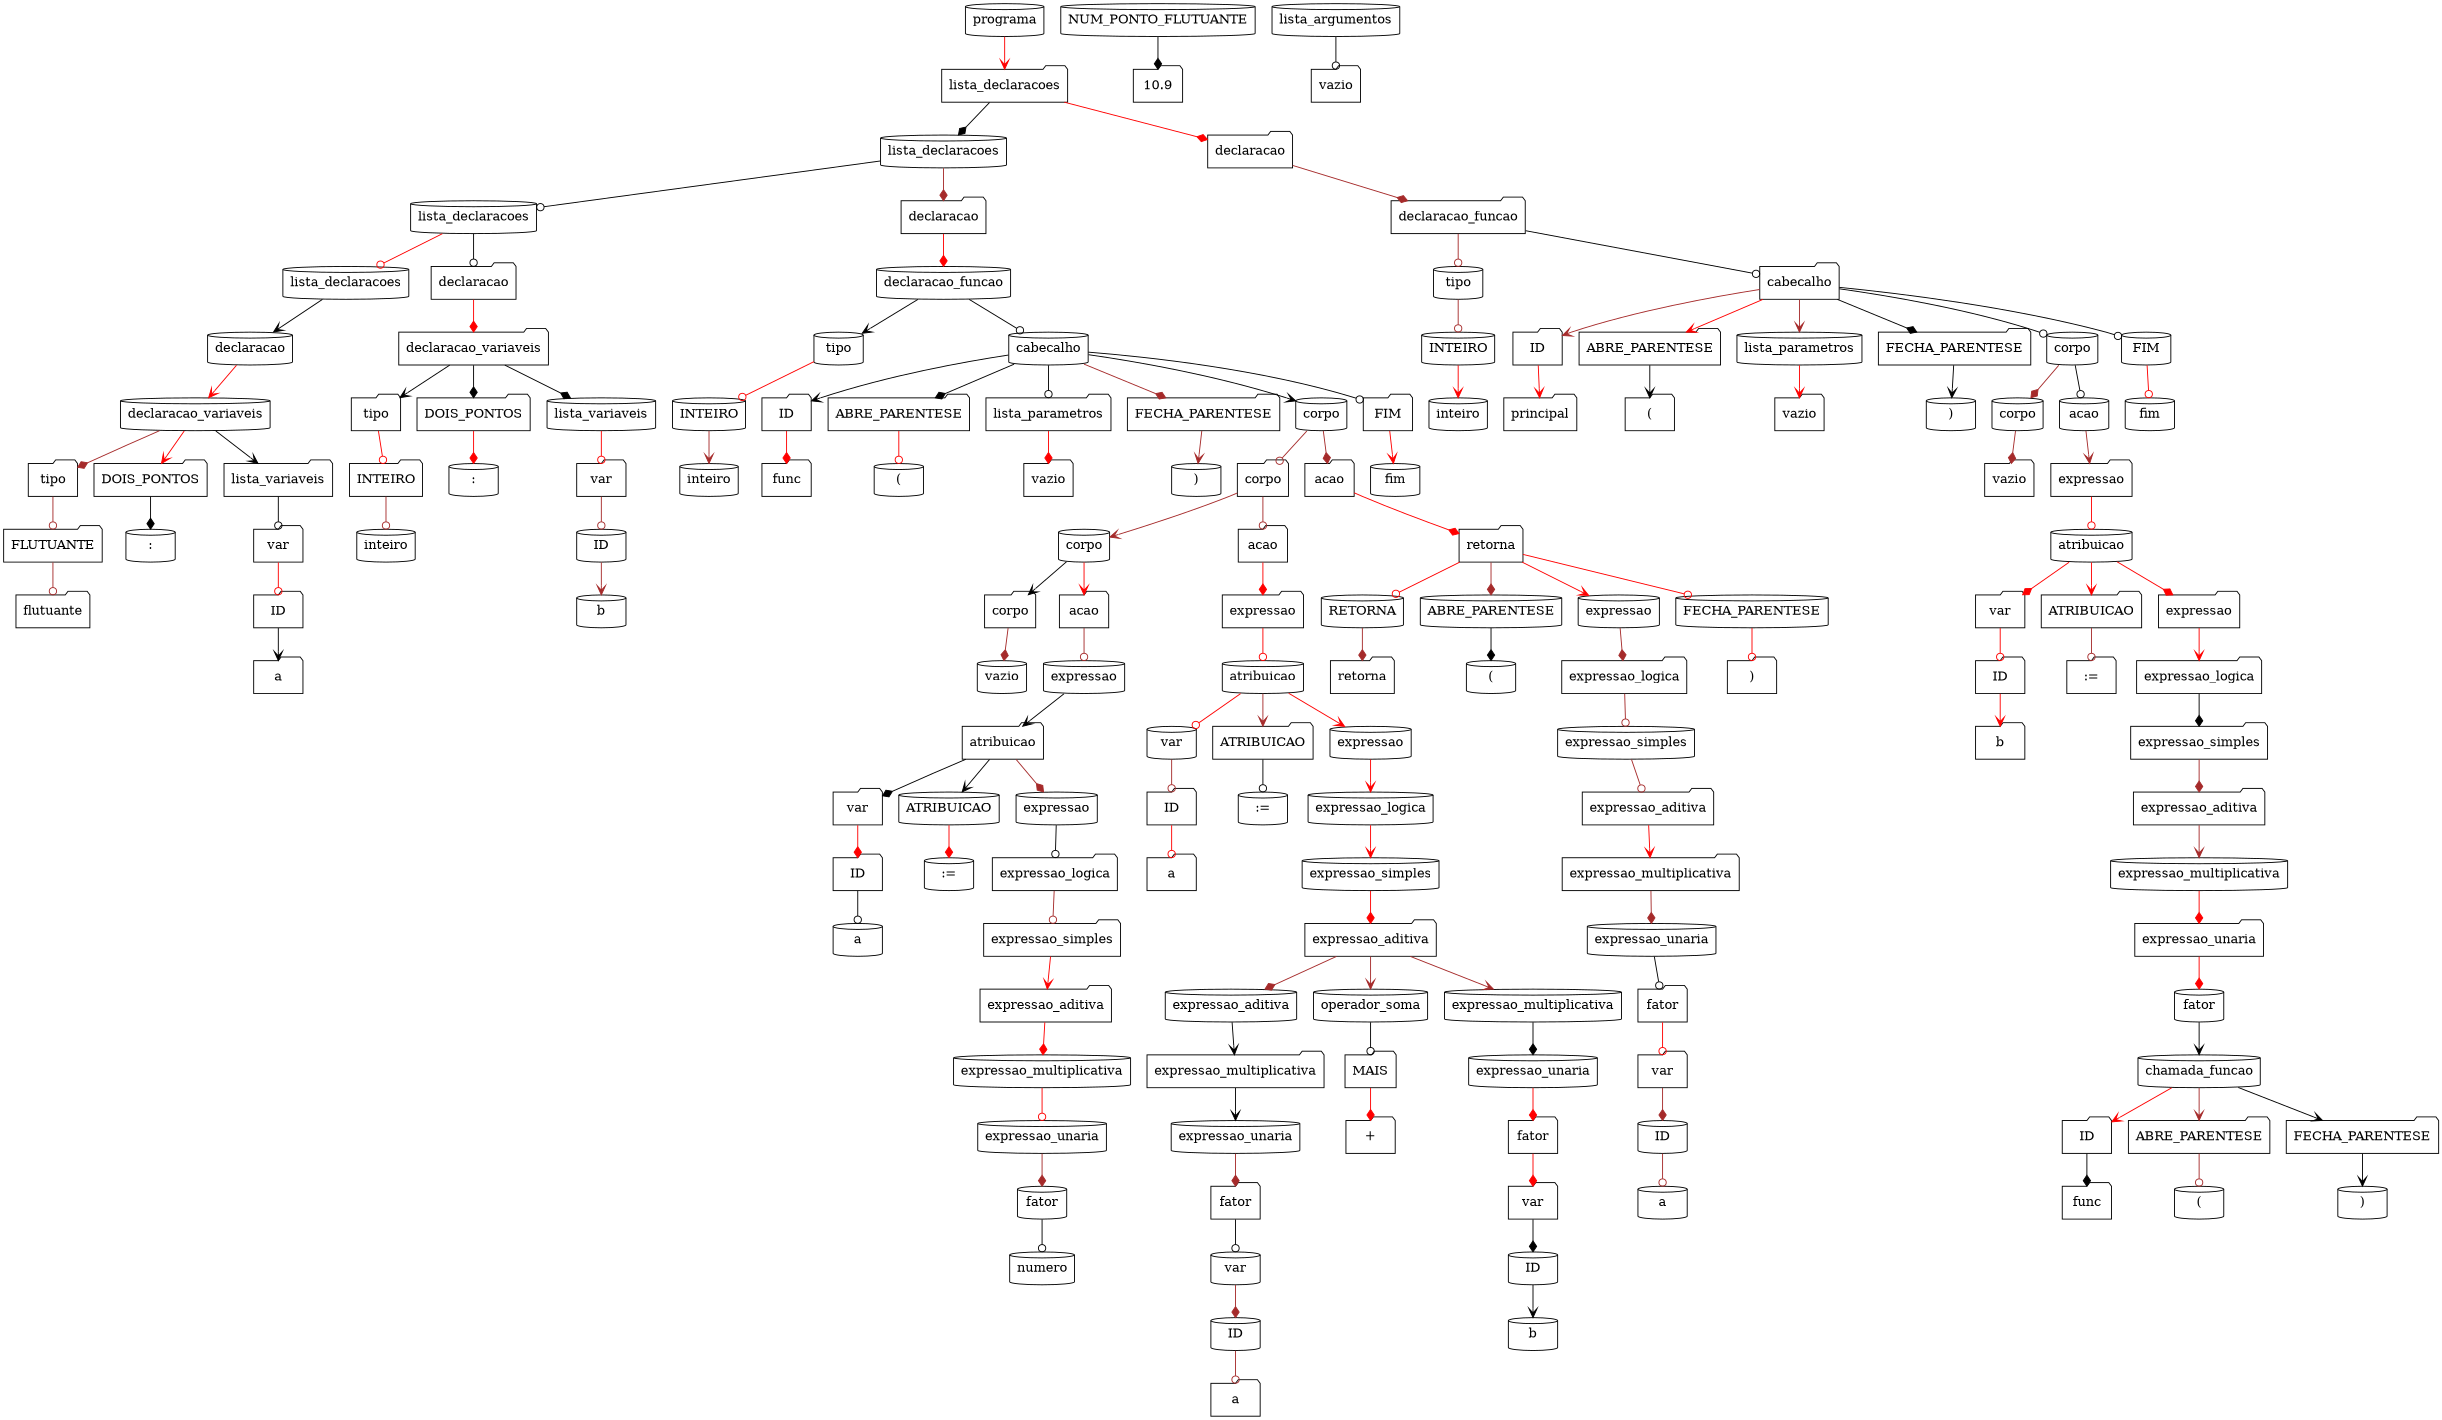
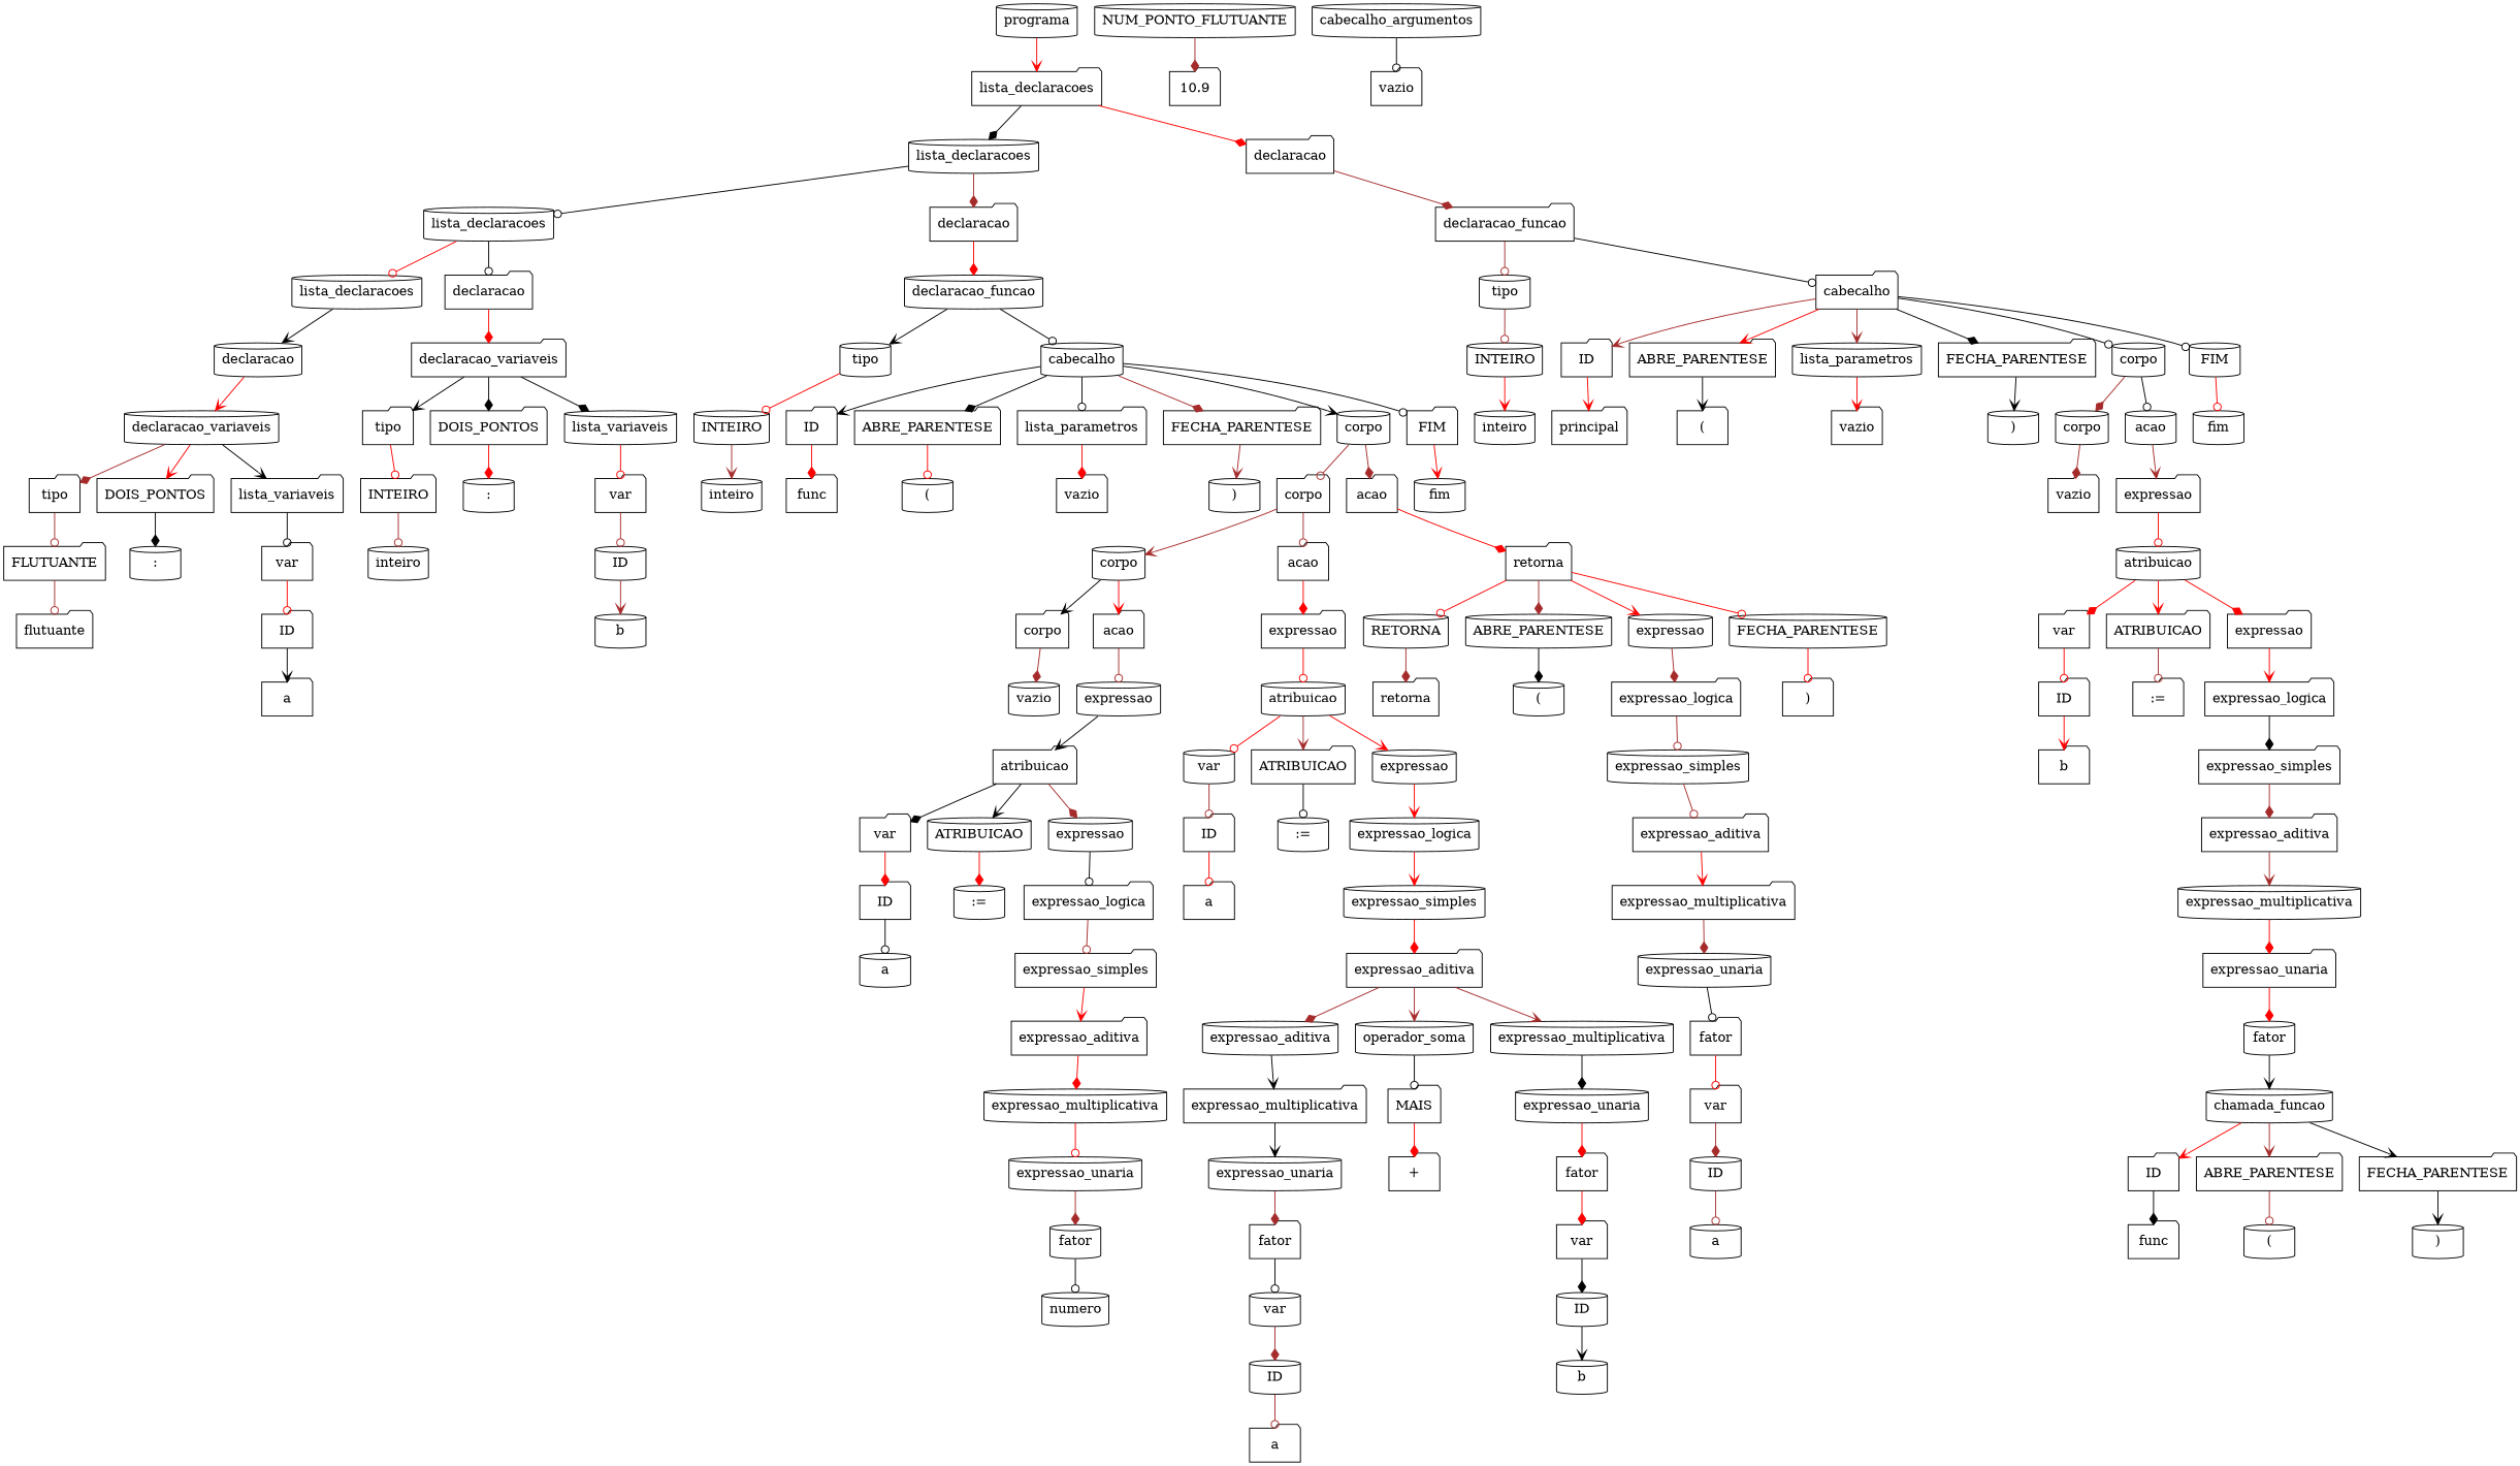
  digraph {
    node [shape=folder]
    edge [arrowhead=odot color=red]
    n1 [label=programa shape=cylinder]
    n2 [label=lista_declaracoes]
    n3 [label=lista_declaracoes shape=cylinder]
    n4 [label=declaracao]
    n5 [label=lista_declaracoes shape=cylinder]
    n6 [label=declaracao]
    n7 [label=declaracao_funcao]
    n8 [label=lista_declaracoes shape=cylinder]
    n9 [label=declaracao]
    n10 [label=declaracao_funcao shape=cylinder]
    n11 [label=declaracao shape=cylinder]
    n12 [label=declaracao_variaveis]
    n13 [label=declaracao_variaveis shape=cylinder]
    n14 [label=tipo]
    n15 [label=DOIS_PONTOS]
    n16 [label=lista_variaveis]
    n17 [label=FLUTUANTE]
    n18 [label=":" shape=cylinder]
    n19 [label=var]
    n20 [label=flutuante]
    n21 [label=ID]
    n22 [label=a]
    n23 [label=tipo]
    n24 [label=DOIS_PONTOS]
    n25 [label=lista_variaveis shape=cylinder]
    n26 [label=INTEIRO]
    n27 [label=":" shape=cylinder]
    n28 [label=var]
    n29 [label=inteiro shape=cylinder]
    n30 [label=ID shape=cylinder]
    n31 [label=b shape=cylinder]
    n32 [label=tipo shape=cylinder]
    n33 [label=cabecalho shape=cylinder]
    n34 [label=INTEIRO shape=cylinder]
    n35 [label=ID]
    n36 [label=ABRE_PARENTESE]
    n37 [label=lista_parametros]
    n38 [label=FECHA_PARENTESE]
    n39 [label=corpo shape=cylinder]
    n40 [label=FIM]
    n41 [label=inteiro shape=cylinder]
    n42 [label=func]
    n43 [label="(" shape=cylinder]
    n44 [label=vazio]
    n45 [label=")" shape=cylinder]
    n46 [label=corpo]
    n47 [label=acao]
    n48 [label=fim shape=cylinder]
    n49 [label=corpo shape=cylinder]
    n50 [label=acao]
    n51 [label=retorna]
    n52 [label=corpo]
    n53 [label=acao]
    n54 [label=expressao]
    n55 [label=vazio shape=cylinder]
    n56 [label=expressao shape=cylinder]
    n57 [label=atribuicao]
    n58 [label=var]
    n59 [label=ATRIBUICAO shape=cylinder]
    n60 [label=expressao shape=cylinder]
    n61 [label=ID]
    n62 [label=":=" shape=cylinder]
    n63 [label=expressao_logica]
    n64 [label=a shape=cylinder]
    n65 [label=expressao_simples]
    n66 [label=expressao_aditiva]
    n67 [label=expressao_multiplicativa shape=cylinder]
    n68 [label=expressao_unaria shape=cylinder]
    n69 [label=fator shape=cylinder]
    n70 [label=numero shape=cylinder]
    n71 [label=NUM_PONTO_FLUTUANTE shape=cylinder]
    n72 [label=10.9]
    n73 [label=atribuicao shape=cylinder]
    n74 [label=var shape=cylinder]
    n75 [label=ATRIBUICAO]
    n76 [label=expressao shape=cylinder]
    n77 [label=ID]
    n78 [label=":=" shape=cylinder]
    n79 [label=expressao_logica shape=cylinder]
    n80 [label=a]
    n81 [label=expressao_simples shape=cylinder]
    n82 [label=expressao_aditiva]
    n83 [label=expressao_aditiva shape=cylinder]
    n84 [label=operador_soma shape=cylinder]
    n85 [label=expressao_multiplicativa shape=cylinder]
    n86 [label=expressao_multiplicativa]
    n87 [label=MAIS]
    n88 [label=expressao_unaria shape=cylinder]
    n89 [label=expressao_unaria shape=cylinder]
    n90 [label=fator]
    n91 [label=var shape=cylinder]
    n92 [label=ID shape=cylinder]
    n93 [label=a]
    n94 [label="+"]
    n95 [label=fator]
    n96 [label=var]
    n97 [label=ID shape=cylinder]
    n98 [label=b shape=cylinder]
    n99 [label=RETORNA shape=cylinder]
    n100 [label=ABRE_PARENTESE shape=cylinder]
    n101 [label=expressao shape=cylinder]
    n102 [label=FECHA_PARENTESE shape=cylinder]
    n103 [label=retorna]
    n104 [label="(" shape=cylinder]
    n105 [label=expressao_logica]
    n106 [label=")"]
    n107 [label=expressao_simples shape=cylinder]
    n108 [label=expressao_aditiva]
    n109 [label=expressao_multiplicativa]
    n110 [label=expressao_unaria shape=cylinder]
    n111 [label=fator]
    n112 [label=var]
    n113 [label=ID shape=cylinder]
    n114 [label=a shape=cylinder]
    n115 [label=tipo shape=cylinder]
    n116 [label=cabecalho]
    n117 [label=INTEIRO shape=cylinder]
    n118 [label=ID]
    n119 [label=ABRE_PARENTESE]
    n120 [label=lista_parametros shape=cylinder]
    n121 [label=FECHA_PARENTESE]
    n122 [label=corpo shape=cylinder]
    n123 [label=FIM shape=cylinder]
    n124 [label=inteiro shape=cylinder]
    n125 [label=principal]
    n126 [label="("]
    n127 [label=vazio]
    n128 [label=")" shape=cylinder]
    n129 [label=corpo shape=cylinder]
    n130 [label=acao shape=cylinder]
    n131 [label=fim shape=cylinder]
    n132 [label=vazio]
    n133 [label=expressao]
    n134 [label=atribuicao shape=cylinder]
    n135 [label=var]
    n136 [label=ATRIBUICAO]
    n137 [label=expressao]
    n138 [label=ID]
    n139 [label=":="]
    n140 [label=expressao_logica]
    n141 [label=b]
    n142 [label=expressao_simples]
    n143 [label=expressao_aditiva]
    n144 [label=expressao_multiplicativa shape=cylinder]
    n145 [label=expressao_unaria]
    n146 [label=fator shape=cylinder]
    n147 [label=chamada_funcao shape=cylinder]
    n148 [label=ID]
    n149 [label=ABRE_PARENTESE]
    n150 [label=FECHA_PARENTESE]
    n151 [label=func]
    n152 [label="(" shape=cylinder]
-   n153 [label=lista_argumentos shape=cylinder]
+   n153 [label=cabecalho_argumentos shape=cylinder]
    n154 [label=vazio]
    n155 [label=")" shape=cylinder]
    n1 -> n2 [arrowhead=vee]
    n2 -> n3 [arrowhead=diamond color=black]
    n2 -> n4 [arrowhead=diamond]
    n3 -> n5 [color=black]
    n3 -> n6 [arrowhead=diamond color=brown]
    n4 -> n7 [arrowhead=diamond color=brown]
    n5 -> n8
    n5 -> n9 [color=black]
    n6 -> n10 [arrowhead=diamond]
    n7 -> n115 [color=brown]
    n7 -> n116 [color=black]
    n8 -> n11 [arrowhead=vee color=black]
    n9 -> n12 [arrowhead=diamond]
    n10 -> n32 [arrowhead=vee color=black]
    n10 -> n33 [color=black]
    n11 -> n13 [arrowhead=vee]
    n12 -> n23 [arrowhead=vee color=black]
    n12 -> n24 [arrowhead=diamond color=black]
    n12 -> n25 [arrowhead=diamond color=black]
    n13 -> n14 [arrowhead=diamond color=brown]
    n13 -> n15 [arrowhead=vee]
    n13 -> n16 [arrowhead=vee color=black]
    n14 -> n17 [color=brown]
    n15 -> n18 [arrowhead=diamond color=black]
    n16 -> n19 [color=black]
    n17 -> n20 [color=brown]
    n19 -> n21
    n21 -> n22 [arrowhead=vee color=black]
    n23 -> n26
    n24 -> n27 [arrowhead=diamond]
    n25 -> n28
    n26 -> n29 [color=brown]
    n28 -> n30 [color=brown]
    n30 -> n31 [arrowhead=vee color=brown]
    n32 -> n34
    n33 -> n35 [arrowhead=vee color=black]
    n33 -> n36 [arrowhead=diamond color=black]
    n33 -> n37 [color=black]
    n33 -> n38 [arrowhead=diamond color=brown]
    n33 -> n39 [arrowhead=vee color=black]
    n33 -> n40 [color=black]
    n34 -> n41 [arrowhead=vee color=brown]
    n35 -> n42 [arrowhead=diamond]
    n36 -> n43
    n37 -> n44 [arrowhead=diamond]
    n38 -> n45 [arrowhead=vee color=brown]
    n39 -> n46 [color=brown]
    n39 -> n47 [arrowhead=diamond color=brown]
    n40 -> n48 [arrowhead=vee]
    n46 -> n49 [arrowhead=vee color=brown]
    n46 -> n50 [color=brown]
    n47 -> n51 [arrowhead=diamond]
    n49 -> n52 [arrowhead=vee color=black]
    n49 -> n53 [arrowhead=vee]
    n50 -> n54 [arrowhead=diamond]
    n51 -> n99
    n51 -> n100 [arrowhead=diamond color=brown]
    n51 -> n101 [arrowhead=vee]
    n51 -> n102
    n52 -> n55 [arrowhead=diamond color=brown]
    n53 -> n56 [color=brown]
    n54 -> n73
    n56 -> n57 [arrowhead=vee color=black]
    n57 -> n58 [arrowhead=diamond color=black]
    n57 -> n59 [arrowhead=vee color=black]
    n57 -> n60 [arrowhead=diamond color=brown]
    n58 -> n61 [arrowhead=diamond]
    n59 -> n62 [arrowhead=diamond]
    n60 -> n63 [color=black]
    n61 -> n64 [color=black]
    n63 -> n65 [color=brown]
    n65 -> n66 [arrowhead=vee]
    n66 -> n67 [arrowhead=diamond]
    n67 -> n68
    n68 -> n69 [arrowhead=diamond color=brown]
    n69 -> n70 [color=black]
-   n71 -> n72 [arrowhead=diamond color=black]
+   n71 -> n72 [arrowhead=diamond color=brown]
    n73 -> n74
    n73 -> n75 [arrowhead=vee color=brown]
    n73 -> n76 [arrowhead=vee]
    n74 -> n77 [color=brown]
    n75 -> n78 [color=black]
    n76 -> n79 [arrowhead=vee]
    n77 -> n80
    n79 -> n81 [arrowhead=vee]
    n81 -> n82 [arrowhead=diamond]
    n82 -> n83 [arrowhead=diamond color=brown]
    n82 -> n84 [arrowhead=vee color=brown]
    n82 -> n85 [arrowhead=vee color=brown]
    n83 -> n86 [arrowhead=vee color=black]
    n84 -> n87 [color=black]
    n85 -> n88 [arrowhead=diamond color=black]
    n86 -> n89 [arrowhead=vee color=black]
    n87 -> n94 [arrowhead=diamond]
    n88 -> n95 [arrowhead=diamond]
    n89 -> n90 [arrowhead=diamond color=brown]
    n90 -> n91 [color=black]
    n91 -> n92 [arrowhead=diamond color=brown]
    n92 -> n93 [color=brown]
    n95 -> n96 [arrowhead=diamond]
    n96 -> n97 [arrowhead=diamond color=black]
    n97 -> n98 [arrowhead=vee color=black]
    n99 -> n103 [arrowhead=diamond color=brown]
    n100 -> n104 [arrowhead=diamond color=black]
    n101 -> n105 [arrowhead=diamond color=brown]
    n102 -> n106
    n105 -> n107 [color=brown]
    n107 -> n108 [color=brown]
    n108 -> n109 [arrowhead=vee]
    n109 -> n110 [arrowhead=diamond color=brown]
    n110 -> n111 [color=black]
    n111 -> n112
    n112 -> n113 [arrowhead=diamond color=brown]
    n113 -> n114 [color=brown]
    n115 -> n117 [color=brown]
    n116 -> n118 [arrowhead=vee color=brown]
    n116 -> n119 [arrowhead=vee]
    n116 -> n120 [arrowhead=vee color=brown]
    n116 -> n121 [arrowhead=diamond color=black]
    n116 -> n122 [color=black]
    n116 -> n123 [color=black]
    n117 -> n124 [arrowhead=vee]
    n118 -> n125 [arrowhead=vee]
    n119 -> n126 [arrowhead=vee color=black]
    n120 -> n127 [arrowhead=vee]
    n121 -> n128 [arrowhead=vee color=black]
    n122 -> n129 [arrowhead=diamond color=brown]
    n122 -> n130 [color=black]
    n123 -> n131
    n129 -> n132 [arrowhead=diamond color=brown]
    n130 -> n133 [arrowhead=vee color=brown]
    n133 -> n134
    n134 -> n135 [arrowhead=diamond]
    n134 -> n136 [arrowhead=vee]
    n134 -> n137 [arrowhead=diamond]
    n135 -> n138
    n136 -> n139 [color=brown]
    n137 -> n140 [arrowhead=vee]
    n138 -> n141 [arrowhead=vee]
    n140 -> n142 [arrowhead=diamond color=black]
    n142 -> n143 [arrowhead=diamond color=brown]
    n143 -> n144 [arrowhead=vee color=brown]
    n144 -> n145 [arrowhead=diamond]
    n145 -> n146 [arrowhead=diamond]
    n146 -> n147 [arrowhead=vee color=black]
    n147 -> n148 [arrowhead=vee]
    n147 -> n149 [arrowhead=vee color=brown]
    n147 -> n150 [arrowhead=vee color=black]
    n148 -> n151 [arrowhead=diamond color=black]
    n149 -> n152 [color=brown]
    n150 -> n155 [arrowhead=vee color=black]
    n153 -> n154 [color=black]
  }
